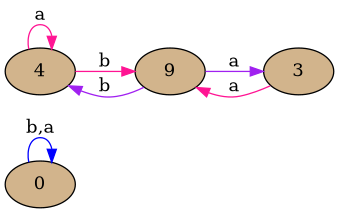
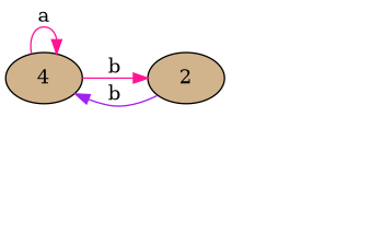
  digraph {
    d2tdocpreamble="\usetikzlibrary{automata}"
    d2tfigpreamble="\tikzstyle{every state}= [ draw=blue!50,very thick,fill=blue!20]  \tikzstyle{auto}= [fill=white]"
    rankdir=LR
    ranksep=0.5
    node [fillcolor=tan style="state,filled"]
    edge [color=deeppink lblstyle=auto topath="bend right"]
-   n1 [label=0]
    n2 [label=4 style="state, initial,filled"]
-   n3 [label=9]
-   n4 [label=3 style="state, accepting,filled"]
-   n1 -> n1 [color=blue label="b,a" topath="loop above"]
+   n3 [label=2]
    n2 -> n2 [label=a topath="loop above"]
    n2 -> n3 [label=b]
    n3 -> n2 [color=purple label=b]
-   n3 -> n4 [color=purple label=a]
-   n4 -> n3 [label=a]
  }
